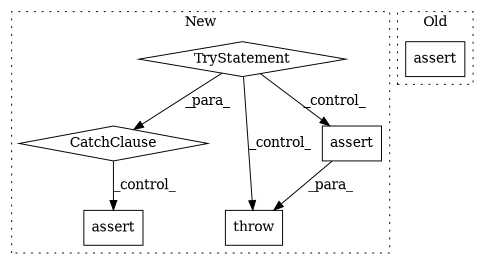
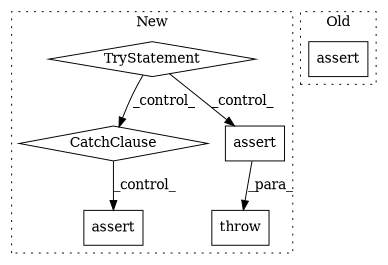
  digraph {
    node [a=6 l=7 shape=box]
    n1 [a=12 l="11,2" label=CatchClause s="1953,1984" shape=diamond]
    n2 [a=54 l=4 label=TryStatement s=1841 shape=diamond]
    n3 [label=assert s=1994]
    n4 [a=53 l=6 label=throw s=1901]
    n5 [a=32 l="15,1" label=assert s="1907,1943"]
    n6 [label=assert s=1449]
    subgraph cluster_1 {
      label=New
      style=dotted
      n1
      n2
      n3
      n4
      n5
    }
    subgraph cluster_2 {
      label=Old
      style=dotted
      n6
    }
    n1 -> n3 [label=_control_]
-   n2 -> n1 [label=_para_]
-   n2 -> n4 [label=_control_]
+   n2 -> n1 [label=_control_]
    n2 -> n5 [label=_control_]
    n5 -> n4 [label=_para_]
  }
